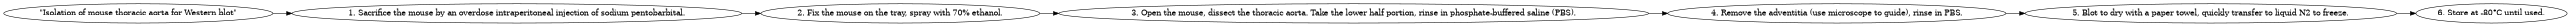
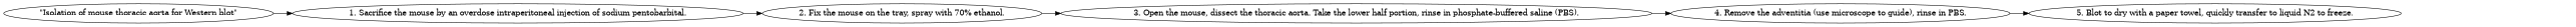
  digraph {
    rankdir=LR
    n1 [label="\"Isolation of mouse thoracic aorta for Western blot\""]
    n2 [label="1. Sacrifice the mouse by an overdose intraperitoneal injection of sodium pentobarbital."]
    n3 [label="2. Fix the mouse on the tray, spray with 70% ethanol."]
    n4 [label="3. Open the mouse, dissect the thoracic aorta. Take the lower half portion, rinse in phosphate-buffered saline (PBS)."]
    n5 [label="4. Remove the adventitia (use microscope to guide), rinse in PBS."]
    n6 [label="5. Blot to dry with a paper towel, quickly transfer to liquid N2 to freeze."]
-   n7 [label="6. Store at -80°C until used."]
    n1 -> n2
    n2 -> n3
    n3 -> n4
    n4 -> n5
    n5 -> n6
-   n6 -> n7
  }
